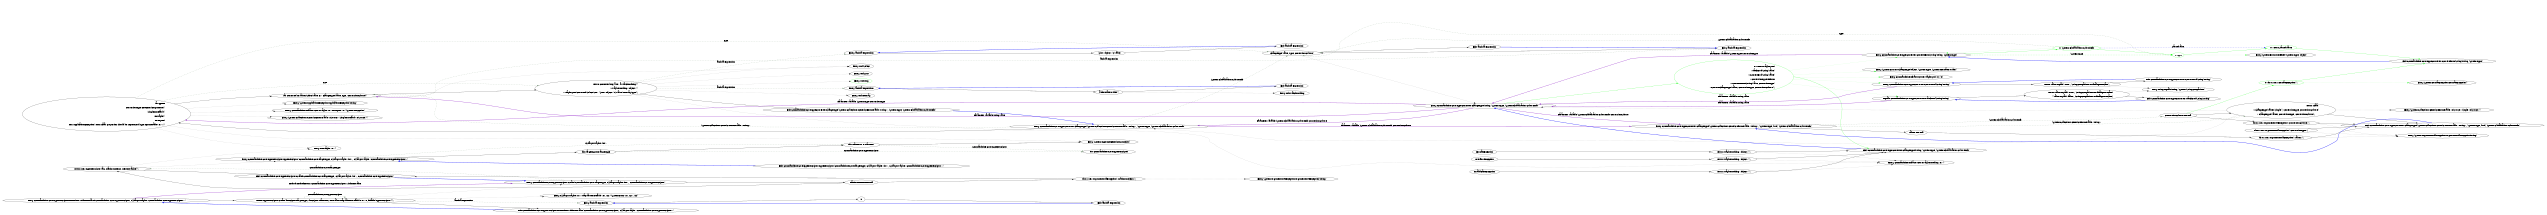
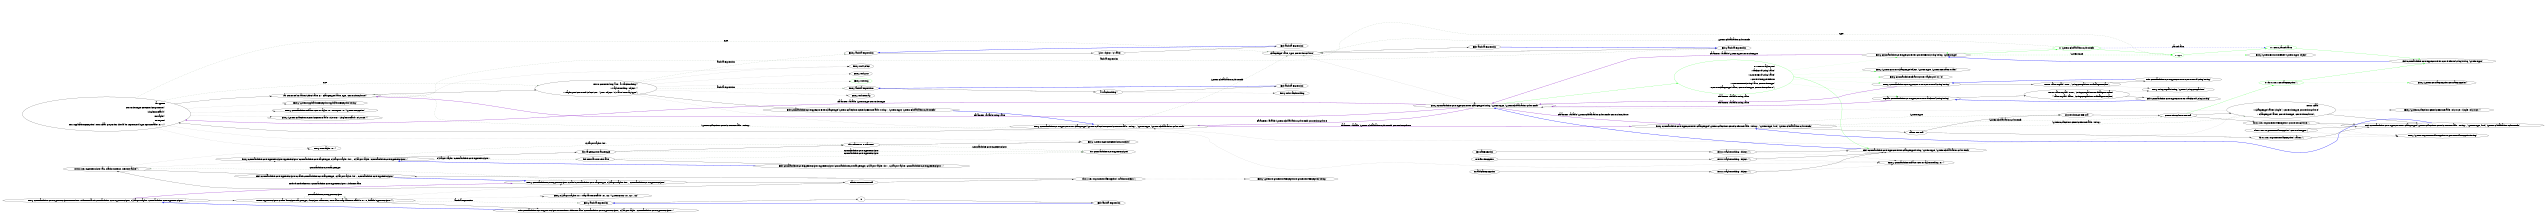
  digraph {
    rankdir=LR
    node [cluster="lambda expression" span="0-0" file="TypeConverter.cs"]
    edge [style=solid]
    n1 [label="out CommandLine.Core.TypeDescriptor" cluster="" span="" file=""]
    n2 [cluster="CommandLine.Core.TypeDescriptor.TypeDescriptor(CommandLine.Core.TargetType, CSharpx.Maybe<int>, CSharpx.Maybe<CommandLine.Core.TypeDescriptor>)" label="Entry CommandLine.Core.TypeDescriptor.TypeDescriptor(CommandLine.Core.TargetType, CSharpx.Maybe<int>, CSharpx.Maybe<CommandLine.Core.TypeDescriptor>)" span="13-13" file=""]
    n3 [cluster="CommandLine.Core.TypeDescriptor.TypeDescriptor(CommandLine.Core.TargetType, CSharpx.Maybe<int>, CSharpx.Maybe<CommandLine.Core.TypeDescriptor>)" label="this.targetType = targetType" span="15-15" file=""]
    n4 [cluster="CommandLine.Core.TypeDescriptor.TypeDescriptor(CommandLine.Core.TargetType, CSharpx.Maybe<int>, CSharpx.Maybe<CommandLine.Core.TypeDescriptor>)" label="this.maxItems = maxItems" span="16-16" file=""]
+   n5 [cluster="CommandLine.Core.TypeDescriptor.TypeDescriptor(CommandLine.Core.TargetType, CSharpx.Maybe<int>, CSharpx.Maybe<CommandLine.Core.TypeDescriptor>)" label="this.nextValue = nextValue" span="17-17" file=""]
    n6 [cluster="System.Type.GetGenericArguments()" label="Entry System.Type.GetGenericArguments()"]
    n7 [cluster="CommandLine.Core.TypeDescriptor.TypeDescriptor(CommandLine.Core.TargetType, CSharpx.Maybe<int>, CSharpx.Maybe<CommandLine.Core.TypeDescriptor>)" label="Exit CommandLine.Core.TypeDescriptor.TypeDescriptor(CommandLine.Core.TargetType, CSharpx.Maybe<int>, CSharpx.Maybe<CommandLine.Core.TypeDescriptor>)" span="13-13" file=""]
    n8 [cluster="CommandLine.Core.TypeDescriptor.Create(CommandLine.Core.TargetType, CSharpx.Maybe<int>, CommandLine.Core.TypeDescriptor)" label="Entry CommandLine.Core.TypeDescriptor.Create(CommandLine.Core.TargetType, CSharpx.Maybe<int>, CommandLine.Core.TypeDescriptor)" span="35-35" file=""]
    n9 [cluster="CommandLine.Core.TypeDescriptor.Create(CommandLine.Core.TargetType, CSharpx.Maybe<int>, CommandLine.Core.TypeDescriptor)" label="maximumItems == null" span="37-37" file=""]
    n10 [cluster="CommandLine.Core.TypeDescriptor.Create(CommandLine.Core.TargetType, CSharpx.Maybe<int>, CommandLine.Core.TypeDescriptor)" label="return new TypeDescriptor(tag, maximumItems, next.ToMaybe());" span="39-39" file=""]
    n11 [cluster="CommandLine.Core.TypeDescriptor.Create(CommandLine.Core.TargetType, CSharpx.Maybe<int>, CommandLine.Core.TypeDescriptor)" label="throw new ArgumentNullException(''maximumItems'');" span="37-37" file=""]
    n12 [cluster="CommandLine.Core.TypeDescriptor.Create(CommandLine.Core.TargetType, CSharpx.Maybe<int>, CommandLine.Core.TypeDescriptor)" label="Exit CommandLine.Core.TypeDescriptor.Create(CommandLine.Core.TargetType, CSharpx.Maybe<int>, CommandLine.Core.TypeDescriptor)" span="35-35" file=""]
    n13 [cluster="T.ToMaybe<T>()" label="Entry T.ToMaybe<T>()" span="249-249" file=""]
    n14 [cluster="System.ArgumentNullException.ArgumentNullException(string)" label="Entry System.ArgumentNullException.ArgumentNullException(string)" file=""]
    n15 [cluster="CommandLine.Core.TypeDescriptorExtensions.WithNextValue(CommandLine.Core.TypeDescriptor, CSharpx.Maybe<CommandLine.Core.TypeDescriptor>)" label="Entry CommandLine.Core.TypeDescriptorExtensions.WithNextValue(CommandLine.Core.TypeDescriptor, CSharpx.Maybe<CommandLine.Core.TypeDescriptor>)" span="45-45" file=""]
    n16 [cluster="CommandLine.Core.TypeDescriptorExtensions.WithNextValue(CommandLine.Core.TypeDescriptor, CSharpx.Maybe<CommandLine.Core.TypeDescriptor>)" label="return TypeDescriptor.Create(descriptor.TargetType, descriptor.MaxItems, nextValue.MapValueOrDefault(n => n, default(TypeDescriptor)));" span="47-47" file=""]
    n17 [cluster="CommandLine.Core.TypeDescriptorExtensions.WithNextValue(CommandLine.Core.TypeDescriptor, CSharpx.Maybe<CommandLine.Core.TypeDescriptor>)" label="Exit CommandLine.Core.TypeDescriptorExtensions.WithNextValue(CommandLine.Core.TypeDescriptor, CSharpx.Maybe<CommandLine.Core.TypeDescriptor>)" span="45-45" file=""]
    n18 [cluster="CSharpx.Maybe<T1>.MapValueOrDefault<T1, T2>(System.Func<T1, T2>, T2)" label="Entry CSharpx.Maybe<T1>.MapValueOrDefault<T1, T2>(System.Func<T1, T2>, T2)" span="377-377" file=""]
    n19 [label="Entry lambda expression" span="47-47" file=""]
    n20 [label=n span="47-47" file=""]
    n21 [label="Exit lambda expression" span="47-47" file=""]
    n22 [cluster="CommandLine.Core.TypeConverter.ChangeType(System.Collections.Generic.IEnumerable<string>, System.Type, System.Globalization.CultureInfo)" label="Entry CommandLine.Core.TypeConverter.ChangeType(System.Collections.Generic.IEnumerable<string>, System.Type, System.Globalization.CultureInfo)" span="23-23"]
    n23 [cluster="CommandLine.Core.TypeConverter.ChangeType(System.Collections.Generic.IEnumerable<string>, System.Type, System.Globalization.CultureInfo)" label="var type =\r\n                conversionType.GetGenericArguments()\r\n                              .SingleOrDefault()\r\n                              .ToMaybe()\r\n                              .FromJust(\r\n                                  new ApplicationException(''Non scalar properties should be sequence of type IEnumerable<T>.''))" span="25-30"]
    n24 [cluster="CommandLine.Core.TypeConverter.ChangeType(System.Collections.Generic.IEnumerable<string>, System.Type, System.Globalization.CultureInfo)" label="var converted = values.Select(value => ChangeType(value, type, conversionCulture))" span="32-32"]
    n25 [cluster="CommandLine.Core.TypeConverter.ChangeType(System.Collections.Generic.IEnumerable<string>, System.Type, bool, System.Globalization.CultureInfo)" label="Entry CommandLine.Core.TypeConverter.ChangeType(System.Collections.Generic.IEnumerable<string>, System.Type, bool, System.Globalization.CultureInfo)" span="12-12"]
    n26 [label="ChangeType(value, type, conversionCulture)" span="32-32"]
    n27 [cluster="CommandLine.Core.TypeConverter.ChangeType(System.Collections.Generic.IEnumerable<string>, System.Type, System.Globalization.CultureInfo)" label="return converted.Any(a => a.MatchNothing())\r\n                ? Maybe.Nothing<object>()\r\n                : Maybe.Just(converted.Select(c => ((Just<object>)c).Value).ToArray(type));" span="34-36"]
    n28 [cluster="System.ApplicationException.ApplicationException(string)" label="Entry System.ApplicationException.ApplicationException(string)"]
    n29 [cluster="CommandLine.Infrastructure.Maybe<T>.FromJust<T>(System.Exception)" label="Entry CommandLine.Infrastructure.Maybe<T>.FromJust<T>(System.Exception)" span="137-137"]
    n30 [cluster="System.Collections.Generic.IEnumerable<TSource>.SingleOrDefault<TSource>()" label="Entry System.Collections.Generic.IEnumerable<TSource>.SingleOrDefault<TSource>()"]
    n31 [label="Entry lambda expression" span="32-32"]
    n32 [cluster="Unk.Select" label="Entry Unk.Select" span=""]
    n33 [cluster="CommandLine.Core.TypeConverter.ChangeType(System.Collections.Generic.IEnumerable<string>, System.Type, bool, System.Globalization.CultureInfo)" label="values == null" span="14-14"]
+   n34 [cluster="CommandLine.Core.TypeConverter.ChangeType(System.Collections.Generic.IEnumerable<string>, System.Type, bool, System.Globalization.CultureInfo)" label="conversionType == null" span="15-15"]
    n35 [cluster="CommandLine.Core.TypeConverter.ChangeType(System.Collections.Generic.IEnumerable<string>, System.Type, bool, System.Globalization.CultureInfo)" label="conversionCulture == null" span="16-16"]
    n36 [cluster="CommandLine.Core.TypeConverter.ChangeType(System.Collections.Generic.IEnumerable<string>, System.Type, bool, System.Globalization.CultureInfo)" label="return scalar\r\n                ? ChangeType(values.Single(), conversionType, conversionCulture)\r\n                : ChangeType(values, conversionType, conversionCulture);" span="18-20"]
    n37 [cluster="CommandLine.Core.TypeConverter.ChangeType(string, System.Type, System.Globalization.CultureInfo)" label="Entry CommandLine.Core.TypeConverter.ChangeType(string, System.Type, System.Globalization.CultureInfo)" span="39-39"]
    n38 [label="Exit lambda expression" span="32-32"]
    n39 [cluster="CommandLine.Core.TypeConverter.ChangeType(System.Collections.Generic.IEnumerable<string>, System.Type, System.Globalization.CultureInfo)" label="Exit CommandLine.Core.TypeConverter.ChangeType(System.Collections.Generic.IEnumerable<string>, System.Type, System.Globalization.CultureInfo)" span="23-23"]
    n40 [cluster="Unk.Just" label="Entry Unk.Just" span=""]
    n41 [cluster="Unk.Any" color=green label="Entry Unk.Any" span=""]
    n42 [label="Entry lambda expression" span="36-36"]
    n43 [label="Entry lambda expression" span="34-34"]
    n44 [cluster="CommandLine.Infrastructure.Maybe.Nothing<T>()" label="Entry CommandLine.Infrastructure.Maybe.Nothing<T>()" span="66-66"]
    n45 [cluster="Unk.ToArray" label="Entry Unk.ToArray" span=""]
    n46 [label="((Just<object>)c).Value" span="36-36"]
-   n47 [label="a.IFormatProvider()" span="34-34"]
+   n47 [label="a.MatchNothing()" span="34-34"]
    n48 [cluster="CommandLine.Core.TypeConverter.ChangeType(System.Collections.Generic.IEnumerable<string>, System.Type, bool, System.Globalization.CultureInfo)" label="throw new ArgumentNullException(''values'');" span="14-14"]
    n49 [cluster="CommandLine.Core.TypeConverter.ChangeType(System.Collections.Generic.IEnumerable<string>, System.Type, bool, System.Globalization.CultureInfo)" label="throw new ArgumentNullException(''conversionCulture'');" span="16-16"]
    n50 [cluster="CommandLine.Core.TypeConverter.ConvertEnumString(string, System.Type)" color=green community=0 label="0: throw new FormatException();" span="82-82"]
    n51 [cluster="CommandLine.Core.TypeConverter.ChangeType(System.Collections.Generic.IEnumerable<string>, System.Type, bool, System.Globalization.CultureInfo)" label="Exit CommandLine.Core.TypeConverter.ChangeType(System.Collections.Generic.IEnumerable<string>, System.Type, bool, System.Globalization.CultureInfo)" span="12-12"]
    n52 [cluster="System.Collections.Generic.IEnumerable<TSource>.Single<TSource>()" label="Entry System.Collections.Generic.IEnumerable<TSource>.Single<TSource>()"]
    n53 [cluster="System.ArgumentNullException.ArgumentNullException(string)" label="Entry System.ArgumentNullException.ArgumentNullException(string)"]
    n54 [cluster="CommandLine.Core.TypeConverter.ChangeType(System.Collections.Generic.IEnumerable<string>, System.Type, bool, System.Globalization.CultureInfo)" label="throw new ArgumentNullException(''conversionType'');" span="15-15"]
    n55 [cluster="CommandLine.Core.TypeConverter.ChangeType(string, System.Type, System.Globalization.CultureInfo)" color=green community=0 label="0: return Maybe.Just(\r\n                    MatchBoolString(value)\r\n                        ? ConvertBoolString(value)\r\n                        : conversionType.IsEnum\r\n                            ? ConvertEnumString(value, conversionType)\r\n                            : Convert.ChangeType(value, conversionType, conversionCulture));" span="43-48"]
    n56 [cluster="System.Enum.IsDefined(System.Type, object)" label="Entry System.Enum.IsDefined(System.Type, object)"]
    n57 [cluster="CommandLine.Core.TypeConverter.ConvertEnumString(string, System.Type)" label="Entry CommandLine.Core.TypeConverter.ConvertEnumString(string, System.Type)" span="75-75"]
    n58 [cluster="CommandLine.Core.TypeConverter.ConvertEnumString(string, System.Type)" color=green community=0 label="0: System.Globalization.CultureInfo" span=""]
    n59 [cluster="CommandLine.Core.TypeConverter.ConvertEnumString(string, System.Type)" color=green community=0 label="0: type" span=""]
    n60 [cluster="CommandLine.Core.TypeConverter.ConvertEnumString(string, System.Type)" color=green community=0 label="0: return parsedValue;" span="80-80"]
    n61 [cluster="System.FormatException.FormatException()" label="Entry System.FormatException.FormatException()"]
    n62 [cluster="CommandLine.Core.TypeConverter.ConvertBoolString(string)" label="Entry CommandLine.Core.TypeConverter.ConvertBoolString(string)" span="70-70"]
    n63 [cluster="CommandLine.Core.TypeConverter.ConvertBoolString(string)" label="return value.Equals(''true'', StringComparison.OrdinalIgnoreCase);" span="72-72"]
    n64 [cluster="CommandLine.Core.TypeConverter.ConvertBoolString(string)" label="Exit CommandLine.Core.TypeConverter.ConvertBoolString(string)" span="70-70"]
    n65 [cluster="string.Equals(string, System.StringComparison)" label="Entry string.Equals(string, System.StringComparison)"]
    n66 [cluster="CommandLine.Core.TypeConverter.ConvertEnumString(string, System.Type)" label="Exit CommandLine.Core.TypeConverter.ConvertEnumString(string, System.Type)" span="75-75"]
    n67 [label="Exit lambda expression" span="36-36"]
    n68 [label="Exit lambda expression" span="34-34"]
    n69 [cluster="Unk.MatchNothing" label="Entry Unk.MatchNothing" span=""]
    n70 [cluster="System.Convert.ChangeType(object, System.Type, System.IFormatProvider)" label="Entry System.Convert.ChangeType(object, System.Type, System.IFormatProvider)"]
    n71 [cluster="CommandLine.Core.TypeConverter.ChangeType(string, System.Type, System.Globalization.CultureInfo)" label="Exit CommandLine.Core.TypeConverter.ChangeType(string, System.Type, System.Globalization.CultureInfo)" span="39-39"]
    n72 [cluster="CommandLine.Infrastructure.Maybe.Just<T>(T)" label="Entry CommandLine.Infrastructure.Maybe.Just<T>(T)" span="71-71"]
    n73 [cluster="CommandLine.Core.TypeConverter.MatchBoolString(string)" label="Equals CommandLine.Core.TypeConverter.MatchBoolString(string)" span="64-64"]
    n74 [cluster="CommandLine.Core.TypeConverter.MatchBoolString(string)" label="return value.Equals(''true'', StringComparison.OrdinalIgnoreCase)\r\n                   || value.Equals(''false'', StringComparison.OrdinalIgnoreCase);" span="66-67"]
    n75 [cluster="CommandLine.Core.TypeConverter.ChangeType(string, System.Type, System.Globalization.CultureInfo)" label=InvalidCastException span="50-50"]
    n76 [cluster="CommandLine.Core.TypeConverter.ChangeType(string, System.Type, System.Globalization.CultureInfo)" label="return Maybe.Nothing<object>();" span="52-52"]
    n77 [cluster="CommandLine.Core.TypeConverter.ChangeType(string, System.Type, System.Globalization.CultureInfo)" label=FormatException span="54-54"]
    n78 [cluster="CommandLine.Core.TypeConverter.ChangeType(string, System.Type, System.Globalization.CultureInfo)" label="return Maybe.Nothing<object>();" span="56-56"]
    n79 [cluster="CommandLine.Core.TypeConverter.ChangeType(string, System.Type, System.Globalization.CultureInfo)" label=OverflowException span="58-58"]
    n80 [cluster="CommandLine.Core.TypeConverter.ChangeType(string, System.Type, System.Globalization.CultureInfo)" label="return Maybe.Nothing<object>();" span="60-60"]
    n81 [cluster="CommandLine.Core.TypeConverter.MatchBoolString(string)" label="Exit CommandLine.Core.TypeConverter.MatchBoolString(string)" span="64-64"]
    n2 -> n3
    n2 -> n4 [color=darkseagreen4 label="CSharpx.Maybe<int>" style=dashed]
+   n2 -> n5 [color=darkseagreen4 label="CSharpx.Maybe<CommandLine.Core.TypeDescriptor>" style=dashed]
    n3 -> n1 [color=darkseagreen4 label="CommandLine.Core.TypeDescriptor" style=dashed]
    n3 -> n4
    n4 -> n1 [color=darkseagreen4 label="CommandLine.Core.TypeDescriptor" style=dashed]
    n4 -> n6
+   n5 -> n1 [color=darkseagreen4 label="CommandLine.Core.TypeDescriptor" style=dashed]
+   n5 -> n7
    n7 -> n2 [color=blue style=bold]
    n8 -> n9
    n8 -> n10 [color=darkseagreen4 label="CommandLine.Core.TargetType" style=dashed]
    n9 -> n10
    n9 -> n11
    n10 -> n2 [style=dotted]
    n10 -> n12
    n10 -> n13 [style=dotted]
    n11 -> n12
    n11 -> n14 [style=dotted]
    n12 -> n8 [color=blue style=bold]
    n15 -> n8 [color=darkorchid label="method methodReturn CommandLine.Core.TypeDescriptor WithNextValue" style=bold]
    n15 -> n16
    n16 -> n8 [style=dotted]
    n16 -> n16 [color=darkseagreen4 label="CommandLine.Core.TypeDescriptor" style=dashed]
    n16 -> n17
    n16 -> n18 [style=dotted]
    n16 -> n19 [color=darkseagreen4 label="lambda expression" style=dashed]
    n17 -> n15 [color=blue style=bold]
    n19 -> n20
    n20 -> n21
    n21 -> n19 [color=blue style=bold]
    n22 -> n23
    n22 -> n24 [color=darkseagreen4 label="System.Collections.Generic.IEnumerable<string>" style=dashed]
    n22 -> n25 [color=darkorchid label="Parameter variable System.Globalization.CultureInfo conversionCulture" style=bold]
    n22 -> n26 [color=darkseagreen4 label="System.Globalization.CultureInfo" style=dashed]
    n23 -> n6 [style=dotted]
    n23 -> n13 [style=dotted]
    n23 -> n24
    n23 -> n26 [color=darkseagreen4 label=type style=dashed]
    n23 -> n27 [color=darkseagreen4 label=type style=dashed]
    n23 -> n28 [style=dotted]
    n23 -> n29 [style=dotted]
    n23 -> n30 [style=dotted]
    n24 -> n27
    n24 -> n31 [color=darkseagreen4 label="lambda expression" style=dashed]
    n24 -> n32 [style=dotted]
    n25 -> n33
+   n25 -> n34 [color=darkseagreen4 label="System.Type" style=dashed]
    n25 -> n35 [color=darkseagreen4 label="System.Globalization.CultureInfo" style=dashed]
    n25 -> n36 [color=darkseagreen4 label="System.Collections.Generic.IEnumerable<string>" style=dashed]
    n26 -> n37 [style=dotted]
    n26 -> n38
    n27 -> n32 [style=dotted]
    n27 -> n39
    n27 -> n40 [style=dotted]
    n27 -> n41 [style=dotted]
    n27 -> n42 [color=darkseagreen4 label="lambda expression" style=dashed]
    n27 -> n43 [color=darkseagreen4 label="lambda expression" style=dashed]
    n27 -> n44 [style=dotted]
    n27 -> n45 [style=dotted]
    n31 -> n26
+   n33 -> n34
    n33 -> n48
+   n34 -> n35
    n35 -> n36
    n35 -> n49
    n35 -> n50 [color=green]
    n36 -> n22 [style=dotted]
    n36 -> n37 [style=dotted]
    n36 -> n51
    n36 -> n52 [style=dotted]
    n37 -> n22 [color=darkorchid label="Parameter variable System.Globalization.CultureInfo conversionCulture" style=bold]
    n37 -> n23 [color=darkorchid label="Parameter variable System.Type conversionType" style=bold]
    n37 -> n24 [color=darkorchid label="Parameter variable string value" style=bold]
    n37 -> n25 [color=darkorchid label="Parameter variable System.Globalization.CultureInfo conversionCulture" style=bold]
    n37 -> n55 [color=green]
    n38 -> n31 [color=blue style=bold]
    n39 -> n22 [color=blue style=bold]
    n42 -> n46
    n43 -> n47
    n46 -> n67
    n47 -> n68
    n47 -> n69 [style=dotted]
    n48 -> n51
    n48 -> n53 [style=dotted]
    n49 -> n51
    n49 -> n53 [style=dotted]
    n50 -> n61 [color=green style=dotted]
    n50 -> n66 [color=green]
    n51 -> n25 [color=blue style=bold]
    n54 -> n51
    n54 -> n53 [style=dotted]
    n55 -> n57 [color=green style=dotted]
    n55 -> n62 [color=green style=dotted]
    n55 -> n70 [color=green style=dotted]
    n55 -> n71 [color=green]
    n55 -> n72 [color=green style=dotted]
    n55 -> n73 [color=green style=dotted]
    n57 -> n37 [color=darkorchid label="Parameter variable System.Type conversionType" style=bold]
    n57 -> n58 [color=green]
    n57 -> n59 [color=green label="System.Type" style=dashed]
    n58 -> n26 [color=darkseagreen4 label="System.Globalization.CultureInfo" style=dashed]
    n58 -> n57 [color=green style=dotted]
    n58 -> n59 [color=green]
    n58 -> n60 [color=blue label=parsedValue style=dashed]
    n59 -> n26 [color=darkseagreen4 label=type style=dashed]
    n59 -> n56 [color=green style=dotted]
    n59 -> n60 [color=green]
    n60 -> n66 [color=green]
    n62 -> n37 [color=darkorchid label="Parameter variable string value" style=bold]
    n62 -> n63
    n63 -> n64
    n63 -> n65 [style=dotted]
    n64 -> n62 [color=blue style=bold]
    n66 -> n57 [color=blue style=bold]
    n67 -> n42 [color=blue style=bold]
    n68 -> n43 [color=blue style=bold]
    n71 -> n37 [color=blue style=bold]
    n73 -> n37 [color=darkorchid label="Parameter variable string value" style=bold]
    n73 -> n74
    n74 -> n65 [style=dotted]
    n74 -> n81
    n75 -> n76
    n76 -> n44 [style=dotted]
    n76 -> n71
    n77 -> n78
    n78 -> n44 [style=dotted]
    n78 -> n71
    n79 -> n80
    n80 -> n44 [style=dotted]
    n80 -> n71
    n81 -> n73 [color=blue style=bold]
  }
